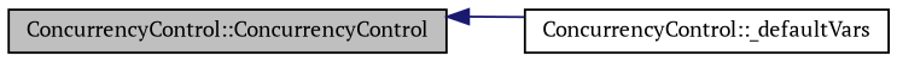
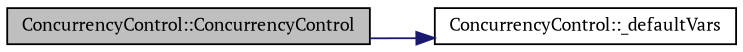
  digraph {
    rankdir=LR
    fontname="PT Serif"
    node [color=black fontname="PT Serif" fontsize=10 shape=record style=filled]
    n1 [fillcolor=grey75 fontcolor=black height=0.2 label="ConcurrencyControl::ConcurrencyControl" width=0.4]
    n2 [fillcolor=white height=0.2 label="ConcurrencyControl::_defaultVars" width=0.4]
-   n2 -> n1 [color=midnightblue fontname="PT Serif" fontsize=10 labelfontname=FreeSans labelfontsize=10 style=solid]
+   n1 -> n2 [color=midnightblue fontname="PT Serif" fontsize=10 labelfontname=FreeSans labelfontsize=10 style=solid]
  }
